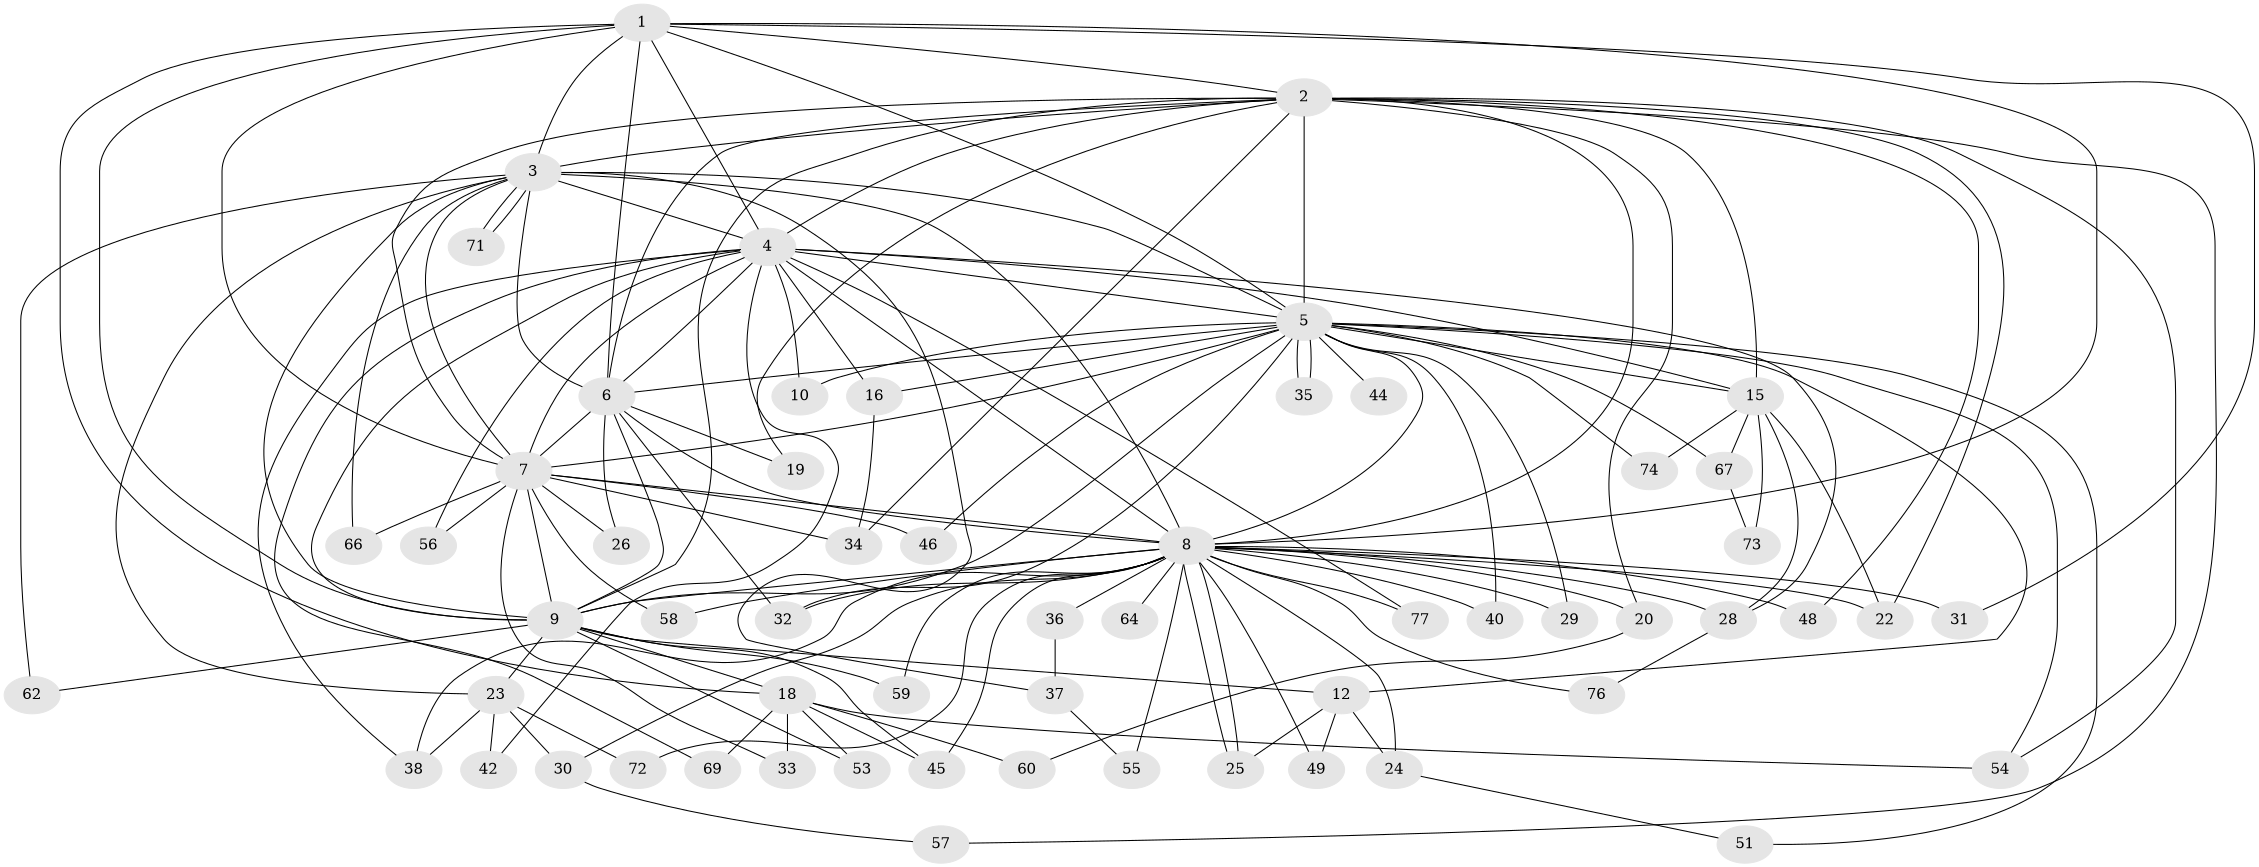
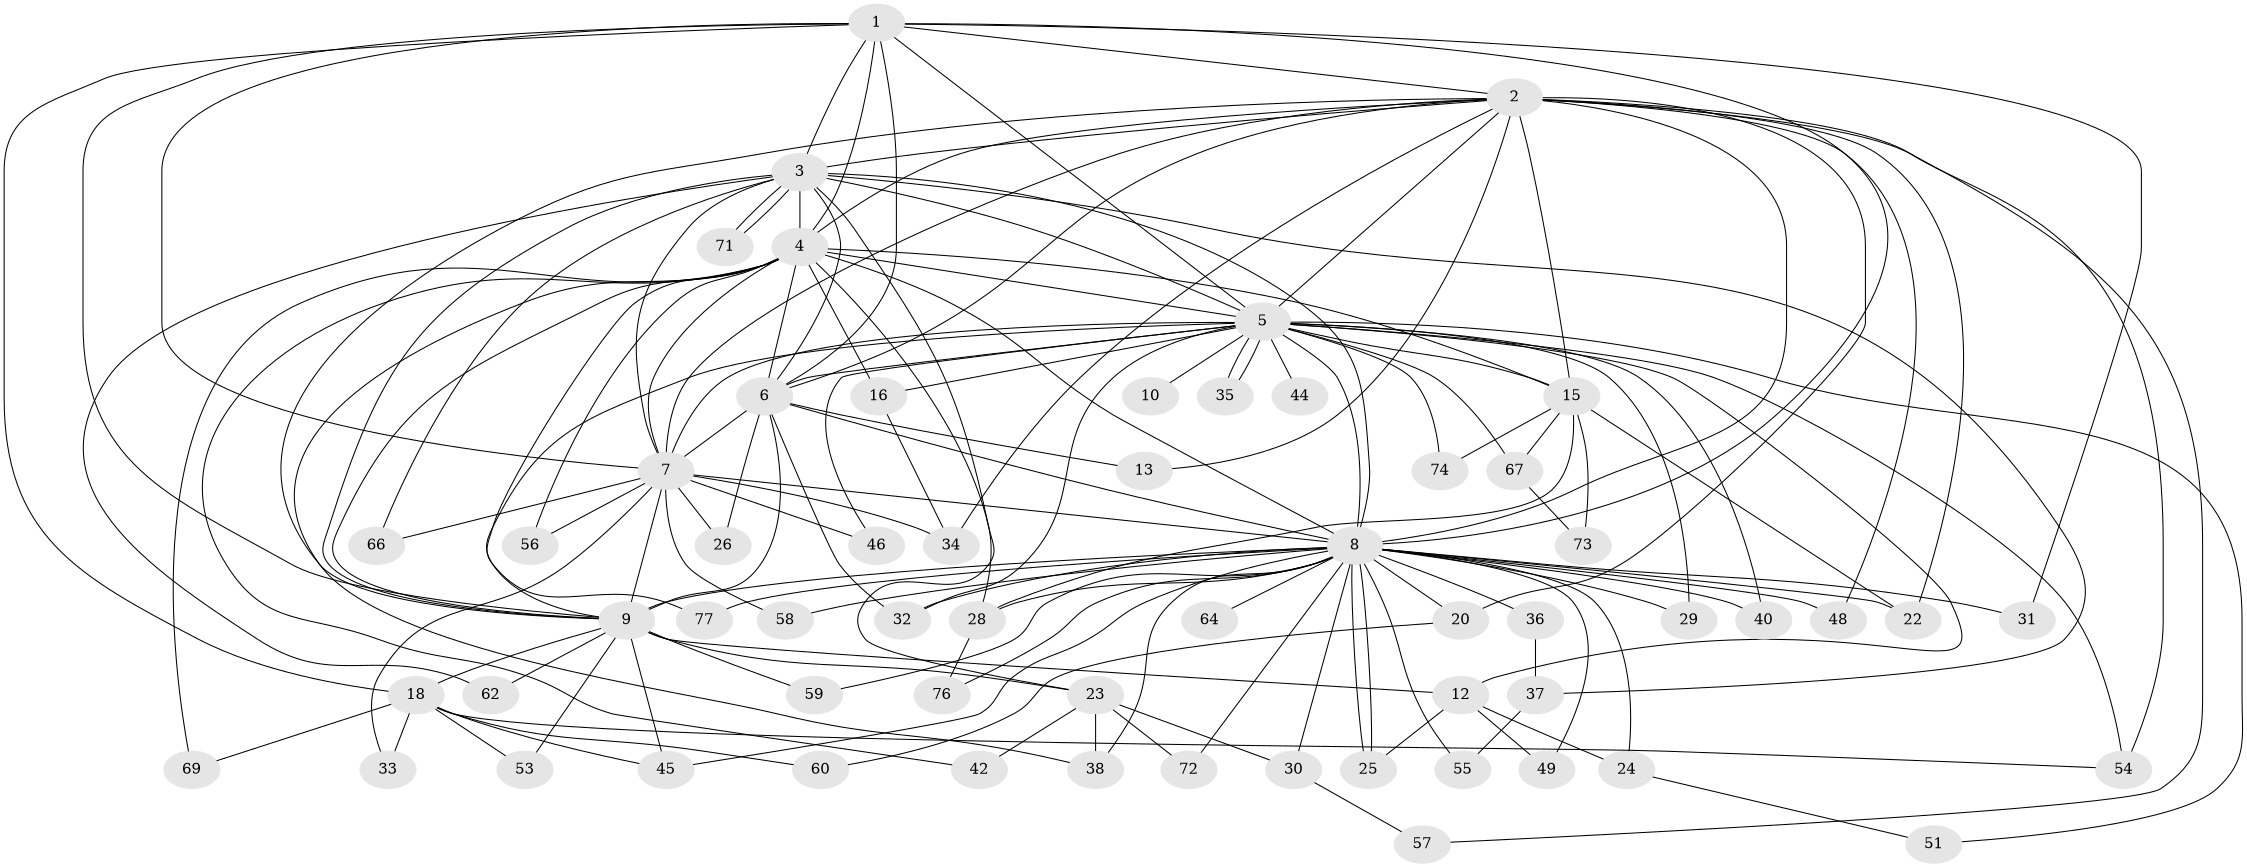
  graph {
    node [color=gray90 style=filled]
    1 [super="+21"]
    2 [super="+75"]
    3 [super="+52"]
    4 [super="+14"]
    5 [super="+11"]
    6 [super="+17"]
    7 [super="+19"]
    8 [super="+10"]
    9 [super="+43"]
    18 [super="+65"]
    31
-   13 [label=19]
+   13
    15 [super="+46"]
    20
    22
    34 [super="+68"]
    48
    54
    57
    23 [super="+39"]
    37
    62
    66
    71
    16
    28 [super="+61"]
    38
    42
    56
    69
    n31 [label=10]
    77
    12 [super="+50"]
    29
    32 [super="+41"]
    35
    40
    44
    n39 [label=46]
    51
    67
    74
    26
    33
    58
    24
    25 [super="+27"]
    30
    36
    45 [super="+63"]
    49
    55
    59
    64
    72
    76
    53
    60
    73
    1 -- 2
    1 -- 3 [weight=2]
    1 -- 4
    1 -- 5
    1 -- 6
    1 -- 7
    1 -- 8 [weight=2]
    1 -- 9
    1 -- 18
    1 -- 31
    2 -- 3
    2 -- 4
    2 -- 5
    2 -- 6
    2 -- 7
    2 -- 8 [weight=2]
    2 -- 9
    2 -- 13
    2 -- 15
    2 -- 20
    2 -- 22
    2 -- 34
    2 -- 48
    2 -- 54
    2 -- 57
    3 -- 4 [weight=2]
    3 -- 5
    3 -- 6
    3 -- 7
    3 -- 8 [weight=3]
    3 -- 9
    3 -- 23
    3 -- 37
    3 -- 62
    3 -- 66
    3 -- 71
    3 -- 71
    4 -- 5
    4 -- 6 [weight=2]
    4 -- 7
    4 -- 8 [weight=2]
    4 -- 9
    4 -- 15
    4 -- 16
    4 -- 28
    4 -- 38
    4 -- 42
    4 -- 56
    4 -- 69
-   4 -- n31
    4 -- 77
    5 -- 6
    5 -- 7 [weight=2]
    5 -- 8 [weight=2]
    5 -- 9
    5 -- 15
    5 -- 54
    5 -- 16
    5 -- n31
    5 -- 12
    5 -- 29
    5 -- 32
    5 -- 35
    5 -- 35
    5 -- 40
    5 -- 44 [weight=2]
    5 -- n39
    5 -- 51
    5 -- 67
    5 -- 74
    6 -- 7
    6 -- 8 [weight=2]
    6 -- 9 [weight=2]
    6 -- 13
    6 -- 32
    6 -- 26
    7 -- 8 [weight=2]
    7 -- 9
    7 -- 34
    7 -- 66
    7 -- 56
    7 -- n39
    7 -- 26
    7 -- 33
    7 -- 58
    8 -- 9 [weight=2]
    8 -- 31
    8 -- 20
    8 -- 22
    8 -- 48
    8 -- 28
    8 -- 38
    8 -- 77
    8 -- 29
    8 -- 32
    8 -- 40
    8 -- 58
    8 -- 24
    8 -- 25
    8 -- 25
    8 -- 30
    8 -- 36 [weight=2]
    8 -- 45
    8 -- 49
    8 -- 55
    8 -- 59
    8 -- 64 [weight=2]
    8 -- 72
    8 -- 76
    9 -- 18
    9 -- 23
    9 -- 62
    9 -- 12
    9 -- 45
    9 -- 59
    9 -- 53
    18 -- 54
    18 -- 69
    18 -- 33
    18 -- 45
    18 -- 53
    18 -- 60
    15 -- 22
    15 -- 28
    15 -- 67
    15 -- 74
    15 -- 73
    20 -- 60
    23 -- 38
    23 -- 42
    23 -- 30
    23 -- 72
    37 -- 55
    16 -- 34
    28 -- 76
    12 -- 24 [weight=2]
    12 -- 25
    12 -- 49
    67 -- 73
    24 -- 51
    30 -- 57
    36 -- 37
  }
